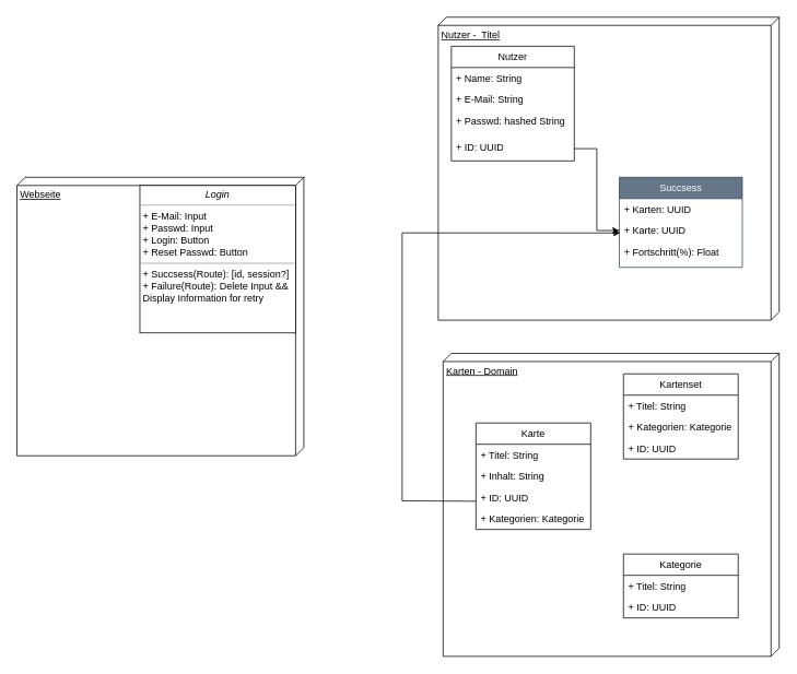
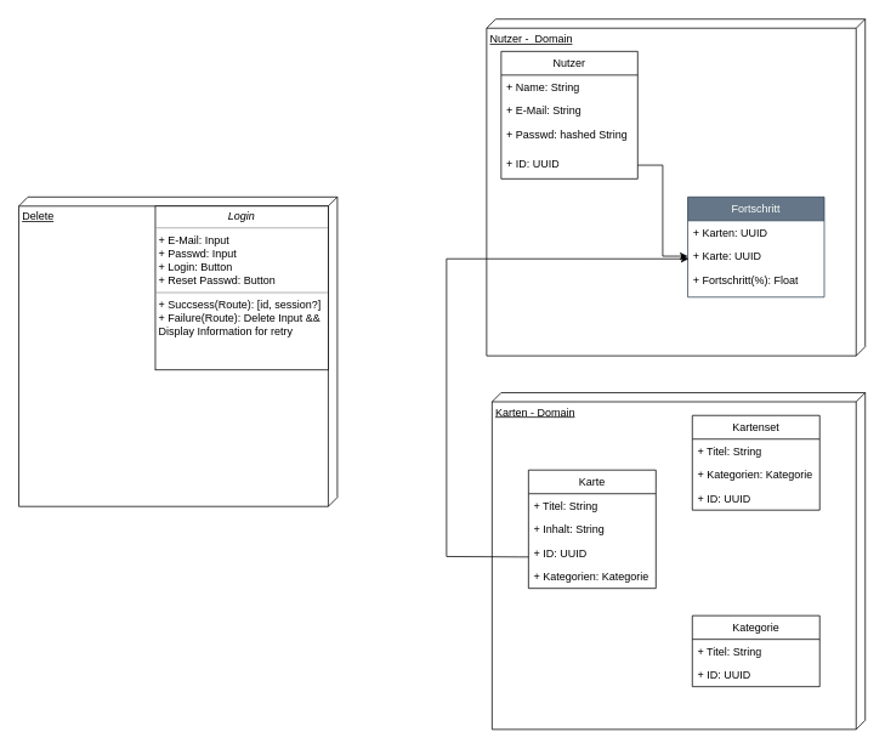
  <mxCell id="0" />
  <mxCell id="1" parent="0" />
- <mxCell id="2" value="Webseite" style="verticalAlign=top;align=left;spacingTop=8;spacingLeft=2;spacingRight=12;shape=cube;size=10;direction=south;fontStyle=4;html=1;whiteSpace=wrap;" vertex="1" parent="1"><mxGeometry x="20" y="216" width="350" height="340" as="geometry" /></mxCell>
+ <mxCell id="2" value="Delete" style="verticalAlign=top;align=left;spacingTop=8;spacingLeft=2;spacingRight=12;shape=cube;size=10;direction=south;fontStyle=4;html=1;whiteSpace=wrap;" vertex="1" parent="1"><mxGeometry x="20" y="216" width="350" height="340" as="geometry" /></mxCell>
  <mxCell id="3" value="Karten - Domain" style="verticalAlign=top;align=left;spacingTop=8;spacingLeft=2;spacingRight=12;shape=cube;size=10;direction=south;fontStyle=4;html=1;whiteSpace=wrap;" vertex="1" parent="1"><mxGeometry x="540" y="431" width="410" height="370" as="geometry" /></mxCell>
  <mxCell id="4" value="&lt;p style=&quot;margin:0px;margin-top:4px;text-align:center;&quot;&gt;&lt;i&gt;Login&lt;/i&gt;&lt;/p&gt;&lt;hr size=&quot;1&quot;&gt;&lt;p style=&quot;margin:0px;margin-left:4px;&quot;&gt;+ E-Mail: Input&lt;br&gt;+ Passwd: Input&lt;/p&gt;&lt;p style=&quot;margin:0px;margin-left:4px;&quot;&gt;+ Login: Button&lt;/p&gt;&lt;p style=&quot;margin:0px;margin-left:4px;&quot;&gt;+ Reset Passwd: Button&amp;nbsp;&lt;/p&gt;&lt;hr size=&quot;1&quot;&gt;&lt;p style=&quot;margin:0px;margin-left:4px;&quot;&gt;+ Succsess(Route): [id, session?]&amp;nbsp;&lt;br&gt;+ Failure(Route): Delete Input &amp;amp;&amp;amp; Display Information for retry&lt;/p&gt;" style="verticalAlign=top;align=left;overflow=fill;fontSize=12;fontFamily=Helvetica;html=1;whiteSpace=wrap;" vertex="1" parent="1"><mxGeometry x="170" y="226" width="190" height="180" as="geometry" /></mxCell>
- <mxCell id="5" value="Nutzer -&amp;nbsp; Titel" style="verticalAlign=top;align=left;spacingTop=8;spacingLeft=2;spacingRight=12;shape=cube;size=10;direction=south;fontStyle=4;html=1;whiteSpace=wrap;" vertex="1" parent="1"><mxGeometry x="534" y="20.5" width="416" height="370" as="geometry" /></mxCell>
+ <mxCell id="5" value="Nutzer -&amp;nbsp; Domain" style="verticalAlign=top;align=left;spacingTop=8;spacingLeft=2;spacingRight=12;shape=cube;size=10;direction=south;fontStyle=4;html=1;whiteSpace=wrap;" vertex="1" parent="1"><mxGeometry x="534" y="20.5" width="416" height="370" as="geometry" /></mxCell>
  <mxCell id="6" value="Nutzer" style="swimlane;fontStyle=0;childLayout=stackLayout;horizontal=1;startSize=26;fillColor=none;horizontalStack=0;resizeParent=1;resizeParentMax=0;resizeLast=0;collapsible=1;marginBottom=0;whiteSpace=wrap;html=1;" vertex="1" parent="1"><mxGeometry x="550" y="56" width="150" height="140" as="geometry" /></mxCell>
  <mxCell id="7" value="+ Name: String" style="text;strokeColor=none;fillColor=none;align=left;verticalAlign=top;spacingLeft=4;spacingRight=4;overflow=hidden;rotatable=0;points=[[0,0.5],[1,0.5]];portConstraint=eastwest;whiteSpace=wrap;html=1;" vertex="1" parent="6"><mxGeometry y="26" width="150" height="26" as="geometry" /></mxCell>
  <mxCell id="8" value="+ E-Mail: String" style="text;strokeColor=none;fillColor=none;align=left;verticalAlign=top;spacingLeft=4;spacingRight=4;overflow=hidden;rotatable=0;points=[[0,0.5],[1,0.5]];portConstraint=eastwest;whiteSpace=wrap;html=1;" vertex="1" parent="6"><mxGeometry y="52" width="150" height="26" as="geometry" /></mxCell>
  <mxCell id="9" value="+ Passwd: hashed String" style="text;strokeColor=none;fillColor=none;align=left;verticalAlign=top;spacingLeft=4;spacingRight=4;overflow=hidden;rotatable=0;points=[[0,0.5],[1,0.5]];portConstraint=eastwest;whiteSpace=wrap;html=1;" vertex="1" parent="6"><mxGeometry y="78" width="150" height="32" as="geometry" /></mxCell>
  <mxCell id="10" value="+ ID: UUID" style="text;strokeColor=none;fillColor=none;align=left;verticalAlign=top;spacingLeft=4;spacingRight=4;overflow=hidden;rotatable=0;points=[[0,0.5],[1,0.5]];portConstraint=eastwest;whiteSpace=wrap;html=1;" vertex="1" parent="6"><mxGeometry y="110" width="150" height="30" as="geometry" /></mxCell>
  <mxCell id="11" value="Karte" style="swimlane;fontStyle=0;childLayout=stackLayout;horizontal=1;startSize=26;fillColor=none;horizontalStack=0;resizeParent=1;resizeParentMax=0;resizeLast=0;collapsible=1;marginBottom=0;whiteSpace=wrap;html=1;" vertex="1" parent="1"><mxGeometry x="580" y="516" width="140" height="130" as="geometry" /></mxCell>
  <mxCell id="12" value="+ Titel: String" style="text;strokeColor=none;fillColor=none;align=left;verticalAlign=top;spacingLeft=4;spacingRight=4;overflow=hidden;rotatable=0;points=[[0,0.5],[1,0.5]];portConstraint=eastwest;whiteSpace=wrap;html=1;" vertex="1" parent="11"><mxGeometry y="26" width="140" height="26" as="geometry" /></mxCell>
  <mxCell id="13" value="+ Inhalt: String" style="text;strokeColor=none;fillColor=none;align=left;verticalAlign=top;spacingLeft=4;spacingRight=4;overflow=hidden;rotatable=0;points=[[0,0.5],[1,0.5]];portConstraint=eastwest;whiteSpace=wrap;html=1;" vertex="1" parent="11"><mxGeometry y="52" width="140" height="26" as="geometry" /></mxCell>
  <mxCell id="14" value="+ ID: UUID" style="text;strokeColor=none;fillColor=none;align=left;verticalAlign=top;spacingLeft=4;spacingRight=4;overflow=hidden;rotatable=0;points=[[0,0.5],[1,0.5]];portConstraint=eastwest;whiteSpace=wrap;html=1;" vertex="1" parent="11"><mxGeometry y="78" width="140" height="26" as="geometry" /></mxCell>
  <mxCell id="15" value="+ Kategorien: Kategorie" style="text;strokeColor=none;fillColor=none;align=left;verticalAlign=top;spacingLeft=4;spacingRight=4;overflow=hidden;rotatable=0;points=[[0,0.5],[1,0.5]];portConstraint=eastwest;whiteSpace=wrap;html=1;" vertex="1" parent="11"><mxGeometry y="104" width="140" height="26" as="geometry" /></mxCell>
  <mxCell id="16" value="Kartenset" style="swimlane;fontStyle=0;childLayout=stackLayout;horizontal=1;startSize=26;fillColor=none;horizontalStack=0;resizeParent=1;resizeParentMax=0;resizeLast=0;collapsible=1;marginBottom=0;whiteSpace=wrap;html=1;" vertex="1" parent="1"><mxGeometry x="760" y="456" width="140" height="104" as="geometry" /></mxCell>
  <mxCell id="17" value="+ Titel: String" style="text;strokeColor=none;fillColor=none;align=left;verticalAlign=top;spacingLeft=4;spacingRight=4;overflow=hidden;rotatable=0;points=[[0,0.5],[1,0.5]];portConstraint=eastwest;whiteSpace=wrap;html=1;" vertex="1" parent="16"><mxGeometry y="26" width="140" height="26" as="geometry" /></mxCell>
  <mxCell id="18" value="+ Kategorien: Kategorie" style="text;strokeColor=none;fillColor=none;align=left;verticalAlign=top;spacingLeft=4;spacingRight=4;overflow=hidden;rotatable=0;points=[[0,0.5],[1,0.5]];portConstraint=eastwest;whiteSpace=wrap;html=1;" vertex="1" parent="16"><mxGeometry y="52" width="140" height="26" as="geometry" /></mxCell>
  <mxCell id="19" value="+ ID: UUID" style="text;strokeColor=none;fillColor=none;align=left;verticalAlign=top;spacingLeft=4;spacingRight=4;overflow=hidden;rotatable=0;points=[[0,0.5],[1,0.5]];portConstraint=eastwest;whiteSpace=wrap;html=1;" vertex="1" parent="16"><mxGeometry y="78" width="140" height="26" as="geometry" /></mxCell>
  <mxCell id="20" value="Kategorie" style="swimlane;fontStyle=0;childLayout=stackLayout;horizontal=1;startSize=26;fillColor=none;horizontalStack=0;resizeParent=1;resizeParentMax=0;resizeLast=0;collapsible=1;marginBottom=0;whiteSpace=wrap;html=1;" vertex="1" parent="1"><mxGeometry x="760" y="676" width="140" height="78" as="geometry" /></mxCell>
  <mxCell id="21" value="+ Titel: String" style="text;strokeColor=none;fillColor=none;align=left;verticalAlign=top;spacingLeft=4;spacingRight=4;overflow=hidden;rotatable=0;points=[[0,0.5],[1,0.5]];portConstraint=eastwest;whiteSpace=wrap;html=1;" vertex="1" parent="20"><mxGeometry y="26" width="140" height="26" as="geometry" /></mxCell>
  <mxCell id="22" value="+ ID: UUID" style="text;strokeColor=none;fillColor=none;align=left;verticalAlign=top;spacingLeft=4;spacingRight=4;overflow=hidden;rotatable=0;points=[[0,0.5],[1,0.5]];portConstraint=eastwest;whiteSpace=wrap;html=1;" vertex="1" parent="20"><mxGeometry y="52" width="140" height="26" as="geometry" /></mxCell>
- <mxCell id="23" value="Succsess" style="swimlane;fontStyle=0;childLayout=stackLayout;horizontal=1;startSize=26;fillColor=#647687;horizontalStack=0;resizeParent=1;resizeParentMax=0;resizeLast=0;collapsible=1;marginBottom=0;whiteSpace=wrap;html=1;fontColor=#ffffff;strokeColor=#314354;" vertex="1" parent="1"><mxGeometry x="755" y="216" width="150" height="110" as="geometry" /></mxCell>
+ <mxCell id="23" value="Fortschritt" style="swimlane;fontStyle=0;childLayout=stackLayout;horizontal=1;startSize=26;fillColor=#647687;horizontalStack=0;resizeParent=1;resizeParentMax=0;resizeLast=0;collapsible=1;marginBottom=0;whiteSpace=wrap;html=1;fontColor=#ffffff;strokeColor=#314354;" vertex="1" parent="1"><mxGeometry x="755" y="216" width="150" height="110" as="geometry" /></mxCell>
  <mxCell id="24" value="+ Karten: UUID" style="text;strokeColor=none;fillColor=none;align=left;verticalAlign=top;spacingLeft=4;spacingRight=4;overflow=hidden;rotatable=0;points=[[0,0.5],[1,0.5]];portConstraint=eastwest;whiteSpace=wrap;html=1;" vertex="1" parent="23"><mxGeometry y="26" width="150" height="26" as="geometry" /></mxCell>
  <mxCell id="25" value="+ Karte: UUID" style="text;strokeColor=none;fillColor=none;align=left;verticalAlign=top;spacingLeft=4;spacingRight=4;overflow=hidden;rotatable=0;points=[[0,0.5],[1,0.5]];portConstraint=eastwest;whiteSpace=wrap;html=1;" vertex="1" parent="23"><mxGeometry y="52" width="150" height="26" as="geometry" /></mxCell>
  <mxCell id="26" value="+ Fortschritt(%): Float" style="text;strokeColor=none;fillColor=none;align=left;verticalAlign=top;spacingLeft=4;spacingRight=4;overflow=hidden;rotatable=0;points=[[0,0.5],[1,0.5]];portConstraint=eastwest;whiteSpace=wrap;html=1;" vertex="1" parent="23"><mxGeometry y="78" width="150" height="32" as="geometry" /></mxCell>
  <mxCell id="27" style="edgeStyle=orthogonalEdgeStyle;rounded=0;orthogonalLoop=1;jettySize=auto;html=1;exitX=1;exitY=0.5;exitDx=0;exitDy=0;entryX=0;entryY=0.5;entryDx=0;entryDy=0;" edge="1" parent="1" source="10" target="25"><mxGeometry relative="1" as="geometry" /></mxCell>
  <mxCell id="28" style="edgeStyle=orthogonalEdgeStyle;rounded=0;orthogonalLoop=1;jettySize=auto;html=1;exitX=0;exitY=0.5;exitDx=0;exitDy=0;entryX=0.007;entryY=0.612;entryDx=0;entryDy=0;entryPerimeter=0;" edge="1" parent="1" target="25"><mxGeometry relative="1" as="geometry"><mxPoint x="580" y="611.5" as="sourcePoint" /><mxPoint x="730" y="280.5" as="targetPoint" /><Array as="points"><mxPoint x="570" y="612" /><mxPoint x="490" y="611" /><mxPoint x="490" y="284" /></Array></mxGeometry></mxCell>
